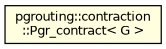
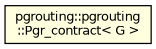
  digraph {
    rankdir=LR
-   n1 [color=black fillcolor=lightyellow fontname=Helvetica fontsize=10 height=0.2 label="pgrouting::contraction\l::Pgr_contract\< G \>" shape=record style=filled width=0.4]
+   n1 [color=black fillcolor=lightyellow fontname=Helvetica fontsize=10 height=0.2 label="pgrouting::pgrouting\l::Pgr_contract\< G \>" shape=record style=filled width=0.4]
  }
